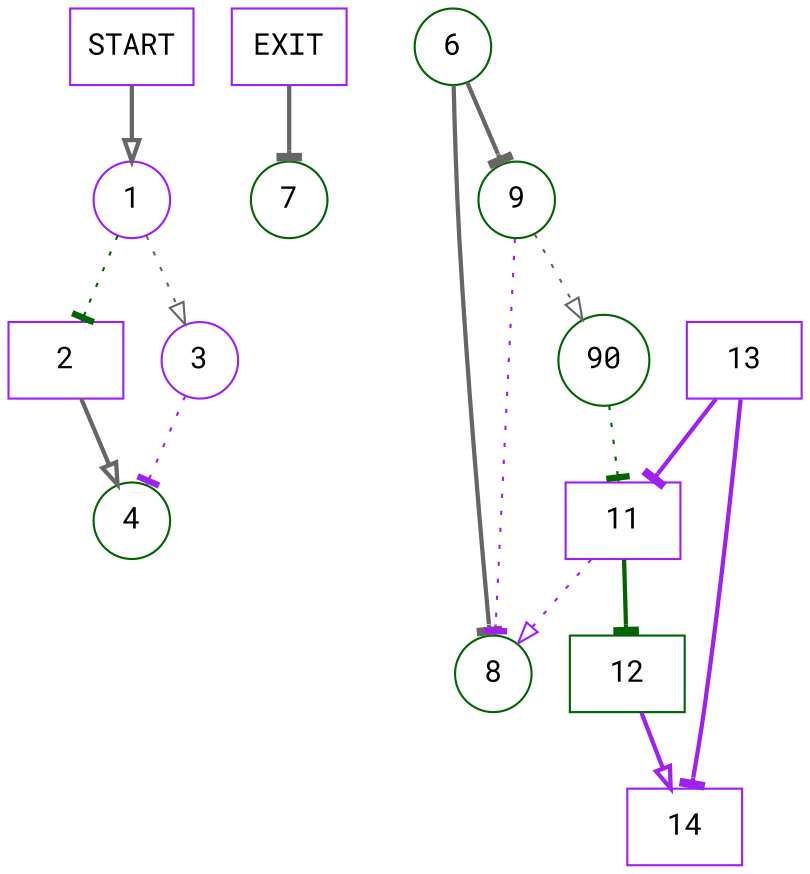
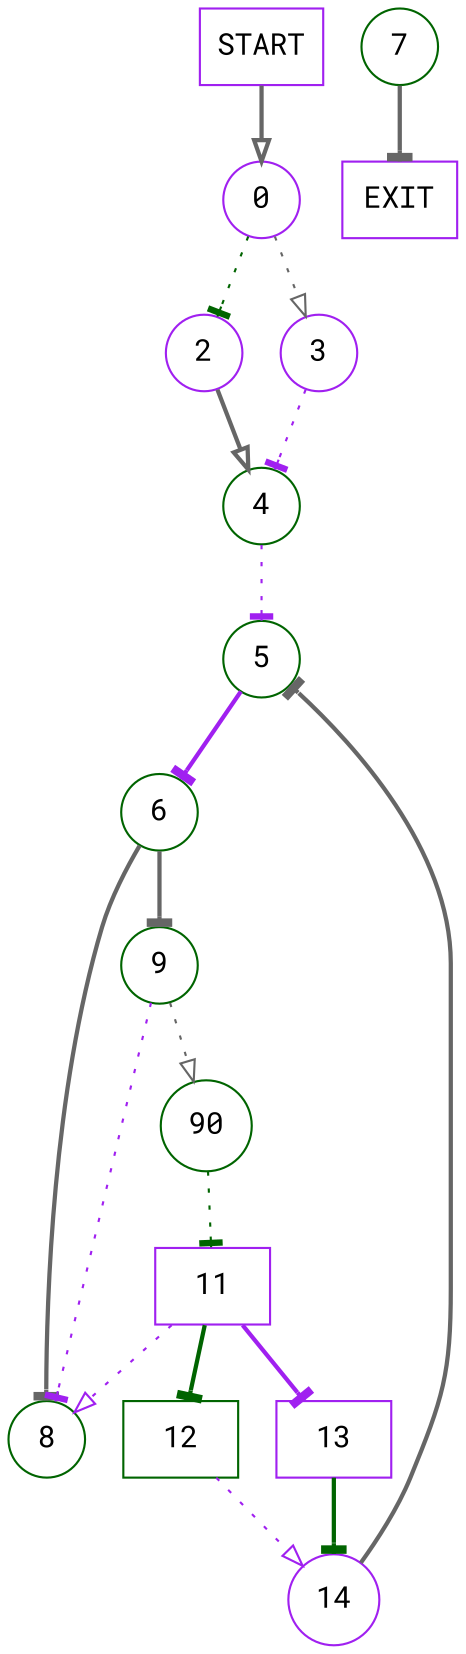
  digraph {
    fontname="Roboto Mono"
    node [color=purple fontname="Roboto Mono" shape=circle]
    edge [arrowhead=tee color=gray40 fontname="Roboto Mono" style=bold]
    n1 [label=START shape=box]
-   1
-   2 [shape=box]
+   1 [label=0]
+   2
    3
    n5 [label=EXIT shape=box]
    4 [color=darkgreen]
+   5 [color=darkgreen]
    6 [color=darkgreen]
    8 [color=darkgreen]
    9 [color=darkgreen]
    7 [color=darkgreen]
    n12 [color=darkgreen label=90]
    11 [shape=box]
    12 [color=darkgreen shape=box]
    13 [shape=box]
-   14 [shape=box]
+   14
    n1 -> 1 [arrowhead=onormal]
    1 -> 2 [color=darkgreen style=dotted]
    1 -> 3 [arrowhead=onormal style=dotted]
    2 -> 4 [arrowhead=onormal]
    3 -> 4 [color=purple style=dotted]
+   4 -> 5 [color=purple style=dotted]
+   5 -> 6 [color=purple]
    6 -> 8
    6 -> 9
    9 -> 8 [color=purple style=dotted]
    9 -> n12 [arrowhead=onormal style=dotted]
-   n5 -> 7
+   7 -> n5
    n12 -> 11 [color=darkgreen style=dotted]
    11 -> 8 [arrowhead=onormal color=purple style=dotted]
    11 -> 12 [color=darkgreen]
-   13 -> 11 [color=purple]
-   12 -> 14 [arrowhead=onormal color=purple]
-   13 -> 14 [color=purple]
+   11 -> 13 [color=purple]
+   12 -> 14 [arrowhead=onormal color=purple style=dotted]
+   13 -> 14 [color=darkgreen]
+   14 -> 5
  }
